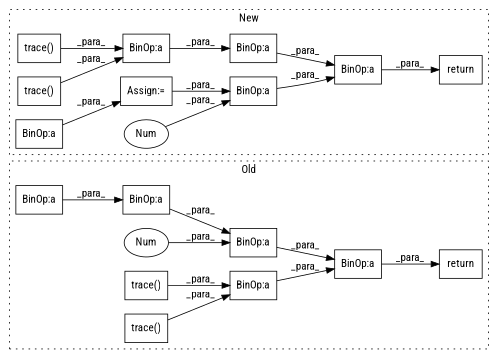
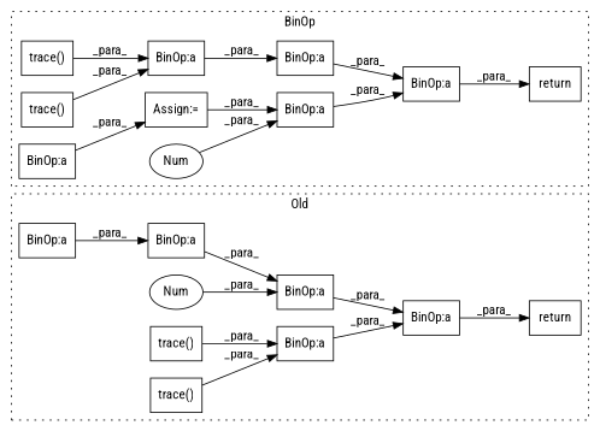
  digraph {
    rankdir=LR
    fontname="Roboto Condensed"
    node [a=82 l=3 s=6851 shape=box fontname="Roboto Condensed"]
    edge [fontname="Roboto Condensed"]
    n1 [a=93 l=7 label=return s=8485]
    n2 [label="BinOp:a" s=8430]
    n3 [label="BinOp:a" s=8554]
    n4 [l=35 label="BinOp:a" s=8496]
    n5 [l=23 label="BinOp:a" s=8530]
    n6 [label="BinOp:a" s=8372]
    n7 [a=75 l="12,1" label="trace()" s="8509,8527"]
    n8 [a=76 l=1 label=Num s=8553 shape=ellipse]
    n9 [a=75 l="12,1" label="trace()" s="8531,8549"]
    n10 [a=75 l=14 label="trace()" s=6753]
    n11 [a=93 l=7 label=return s=6843]
    n12 [a=68 label="Assign:=" s=6773]
    n13 [label="BinOp:a" s=6803]
    n14 [l=7 label="BinOp:a"]
    n15 [label="BinOp:a" s=6859]
    n16 [label="BinOp:a"]
    n17 [label="BinOp:a" s=6750]
    n18 [a=76 l=1 label=Num s=6858 shape=ellipse]
    n19 [a=75 l=14 label="trace()" s=6736]
    subgraph cluster_1 {
      label=Old
      style=dotted
      n1
      n2
      n3
      n4
      n5
      n6
      n7
      n8
      n9
    }
    subgraph cluster_2 {
-     label=New
+     label=BinOp
      style=dotted
      n10
      n11
      n12
      n13
      n14
      n15
      n16
      n17
      n18
      n19
    }
    n2 -> n3 [label=_para_]
    n3 -> n5 [label=_para_]
    n4 -> n5 [label=_para_]
    n5 -> n1 [label=_para_]
    n6 -> n2 [label=_para_]
    n7 -> n4 [label=_para_]
    n8 -> n3 [label=_para_]
    n9 -> n4 [label=_para_]
    n10 -> n17 [label=_para_]
    n12 -> n15 [label=_para_]
    n13 -> n12 [label=_para_]
    n14 -> n11 [label=_para_]
    n15 -> n14 [label=_para_]
    n16 -> n14 [label=_para_]
    n17 -> n16 [label=_para_]
    n18 -> n15 [label=_para_]
    n19 -> n17 [label=_para_]
  }
